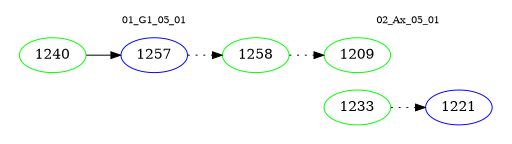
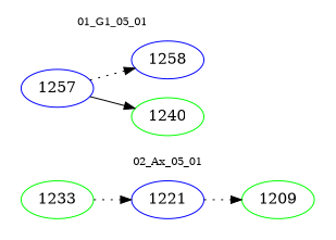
  digraph {
    rankdir=LR
    node [color=blue]
    edge [color=black style=dotted]
    n1 [label=1221]
    n2 [color=green label=1209]
    n3 [color=green label=1233]
    n4 [label=1257]
    n5 [color=green label=1240]
-   n6 [color=green label=1258]
+   n6 [label=1258]
    subgraph cluster_1 {
      color=white
      fontsize=10
      label="02_Ax_05_01"
      n1
      n2
      n3
    }
    subgraph cluster_2 {
      color=white
      fontsize=10
      label="01_G1_05_01"
      n4
      n5
      n6
    }
-   n6 -> n2
+   n1 -> n2
    n3 -> n1
-   n5 -> n4 [style=solid]
+   n4 -> n5 [style=solid]
    n4 -> n6
  }
